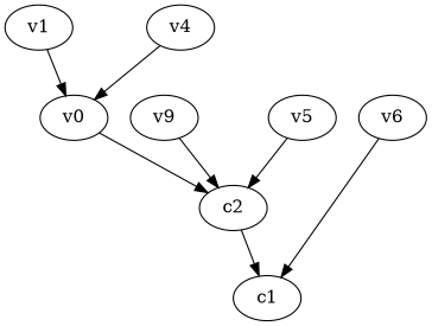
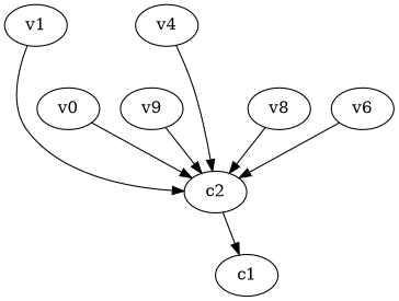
  strict digraph {
    edge [weight=1]
    v1
    c2
    c1
    n4 [label=v9]
    n5 [label=v0]
    v4
-   v5
+   v5 [label=v8]
    v6
-   v1 -> n5
+   v1 -> c2
    c2 -> c1
    n4 -> c2
    n5 -> c2
-   v4 -> n5
+   v4 -> c2
    v5 -> c2
-   v6 -> c1
+   v6 -> c2
  }
